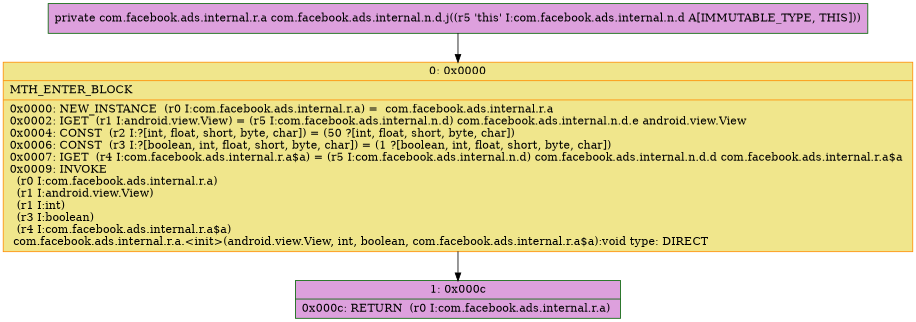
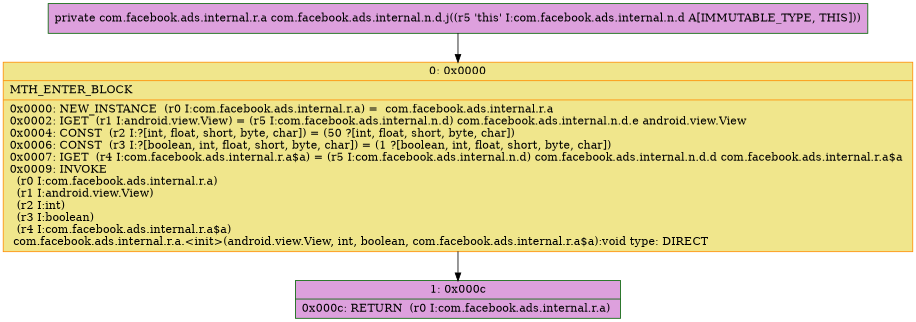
  digraph {
    node [shape=record style=filled fillcolor=plum color=darkgreen]
-   n1 [label="{0\:\ 0x0000|MTH_ENTER_BLOCK\l|0x0000: NEW_INSTANCE  (r0 I:com.facebook.ads.internal.r.a) =  com.facebook.ads.internal.r.a \l0x0002: IGET  (r1 I:android.view.View) = (r5 I:com.facebook.ads.internal.n.d) com.facebook.ads.internal.n.d.e android.view.View \l0x0004: CONST  (r2 I:?[int, float, short, byte, char]) = (50 ?[int, float, short, byte, char]) \l0x0006: CONST  (r3 I:?[boolean, int, float, short, byte, char]) = (1 ?[boolean, int, float, short, byte, char]) \l0x0007: IGET  (r4 I:com.facebook.ads.internal.r.a$a) = (r5 I:com.facebook.ads.internal.n.d) com.facebook.ads.internal.n.d.d com.facebook.ads.internal.r.a$a \l0x0009: INVOKE  \l  (r0 I:com.facebook.ads.internal.r.a)\l  (r1 I:android.view.View)\l  (r1 I:int)\l  (r3 I:boolean)\l  (r4 I:com.facebook.ads.internal.r.a$a)\l com.facebook.ads.internal.r.a.\<init\>(android.view.View, int, boolean, com.facebook.ads.internal.r.a$a):void type: DIRECT \l}" fillcolor=khaki color=darkorange]
+   n1 [label="{0\:\ 0x0000|MTH_ENTER_BLOCK\l|0x0000: NEW_INSTANCE  (r0 I:com.facebook.ads.internal.r.a) =  com.facebook.ads.internal.r.a \l0x0002: IGET  (r1 I:android.view.View) = (r5 I:com.facebook.ads.internal.n.d) com.facebook.ads.internal.n.d.e android.view.View \l0x0004: CONST  (r2 I:?[int, float, short, byte, char]) = (50 ?[int, float, short, byte, char]) \l0x0006: CONST  (r3 I:?[boolean, int, float, short, byte, char]) = (1 ?[boolean, int, float, short, byte, char]) \l0x0007: IGET  (r4 I:com.facebook.ads.internal.r.a$a) = (r5 I:com.facebook.ads.internal.n.d) com.facebook.ads.internal.n.d.d com.facebook.ads.internal.r.a$a \l0x0009: INVOKE  \l  (r0 I:com.facebook.ads.internal.r.a)\l  (r1 I:android.view.View)\l  (r2 I:int)\l  (r3 I:boolean)\l  (r4 I:com.facebook.ads.internal.r.a$a)\l com.facebook.ads.internal.r.a.\<init\>(android.view.View, int, boolean, com.facebook.ads.internal.r.a$a):void type: DIRECT \l}" fillcolor=khaki color=darkorange]
    n2 [label="{1\:\ 0x000c|0x000c: RETURN  (r0 I:com.facebook.ads.internal.r.a) \l}"]
    n3 [label="{private com.facebook.ads.internal.r.a com.facebook.ads.internal.n.d.j((r5 'this' I:com.facebook.ads.internal.n.d A[IMMUTABLE_TYPE, THIS])) }"]
    n1 -> n2
    n3 -> n1
  }
